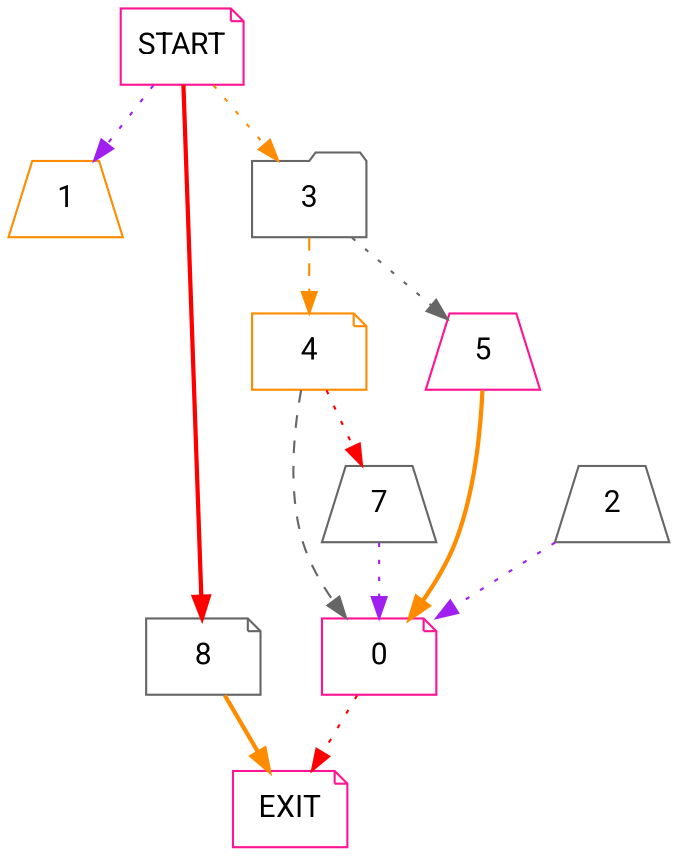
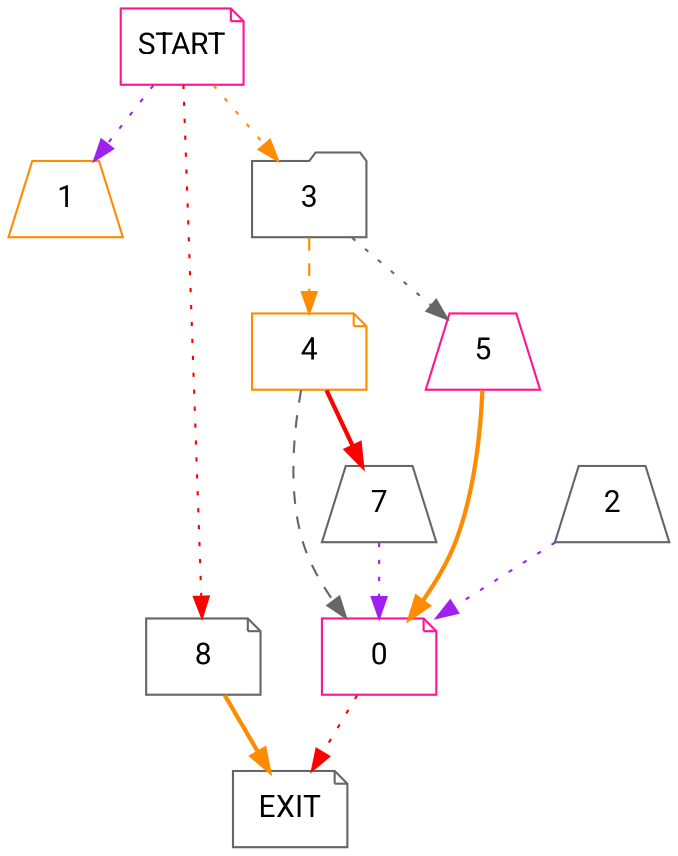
  digraph {
    fontname=Roboto
    node [color=gray40 fontname=Roboto shape=note]
    edge [color=darkorange fontname=Roboto style=dotted]
    n1 [color=deeppink label=START]
    1 [color=darkorange shape=trapezium]
    8
    3 [shape=folder]
-   n5 [color=deeppink label=EXIT]
+   n5 [label=EXIT]
    2 [shape=trapezium]
    n7 [color=deeppink label=0]
    4 [color=darkorange]
    5 [color=deeppink shape=trapezium]
    7 [shape=trapezium]
    n1 -> 1 [color=purple]
-   n1 -> 8 [color=red style=bold]
+   n1 -> 8 [color=red]
    n1 -> 3
    8 -> n5 [style=bold]
    3 -> 4 [style=dashed]
    3 -> 5 [color=gray40]
    2 -> n7 [color=purple]
    n7 -> n5 [color=red]
    4 -> n7 [color=gray40 style=dashed]
-   4 -> 7 [color=red]
+   4 -> 7 [color=red style=bold]
    5 -> n7 [style=bold]
    7 -> n7 [color=purple]
  }
